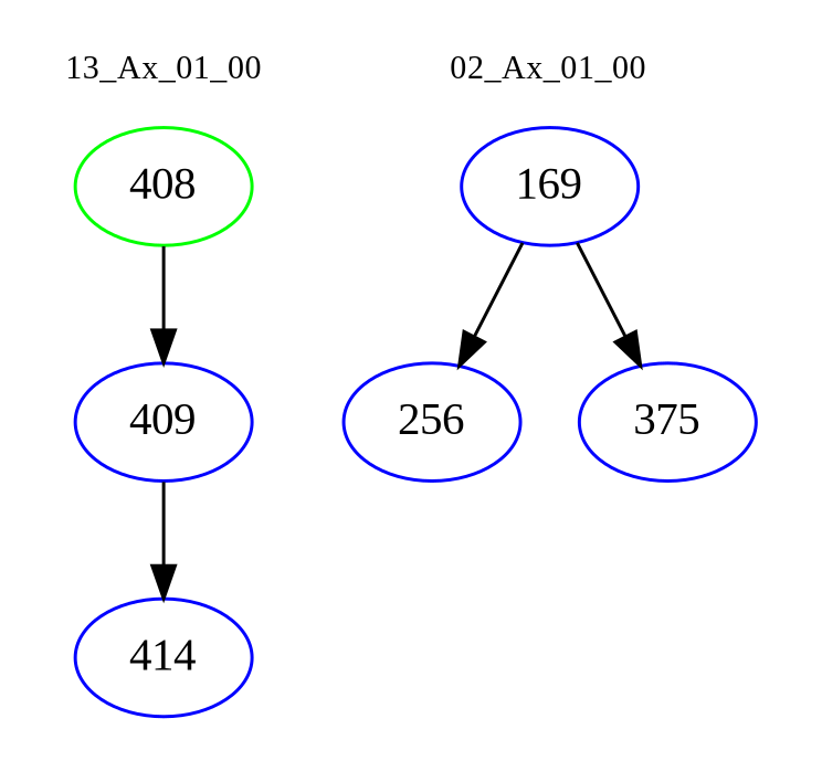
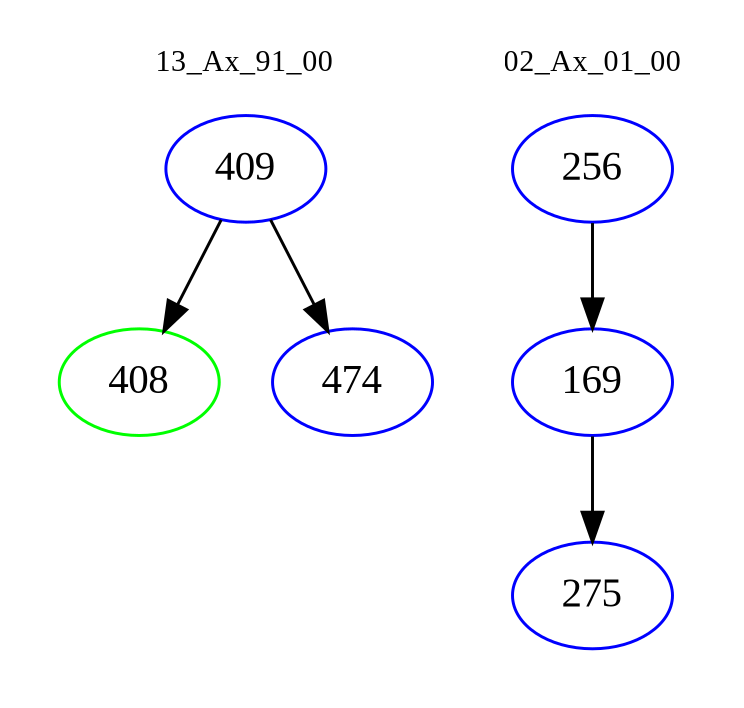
  digraph {
    fontname="Liberation Serif"
    node [color=blue fontname="Liberation Serif"]
    edge [color=black fontname="Liberation Serif"]
    n1 [label=409]
    n2 [color=green label=408]
-   n3 [label=414]
+   n3 [label=474]
    n4 [label=169]
    n5 [label=256]
-   n6 [label=375]
+   n6 [label=275]
    subgraph cluster_1 {
      color=white
      fontsize=10
-     label="13_Ax_01_00"
+     label="13_Ax_91_00"
      n1
      n2
      n3
    }
    subgraph cluster_2 {
      color=white
      fontsize=10
      label="02_Ax_01_00"
      n4
      n5
      n6
    }
-   n2 -> n1
+   n1 -> n2
    n1 -> n3
-   n4 -> n5
+   n5 -> n4
    n4 -> n6
  }
